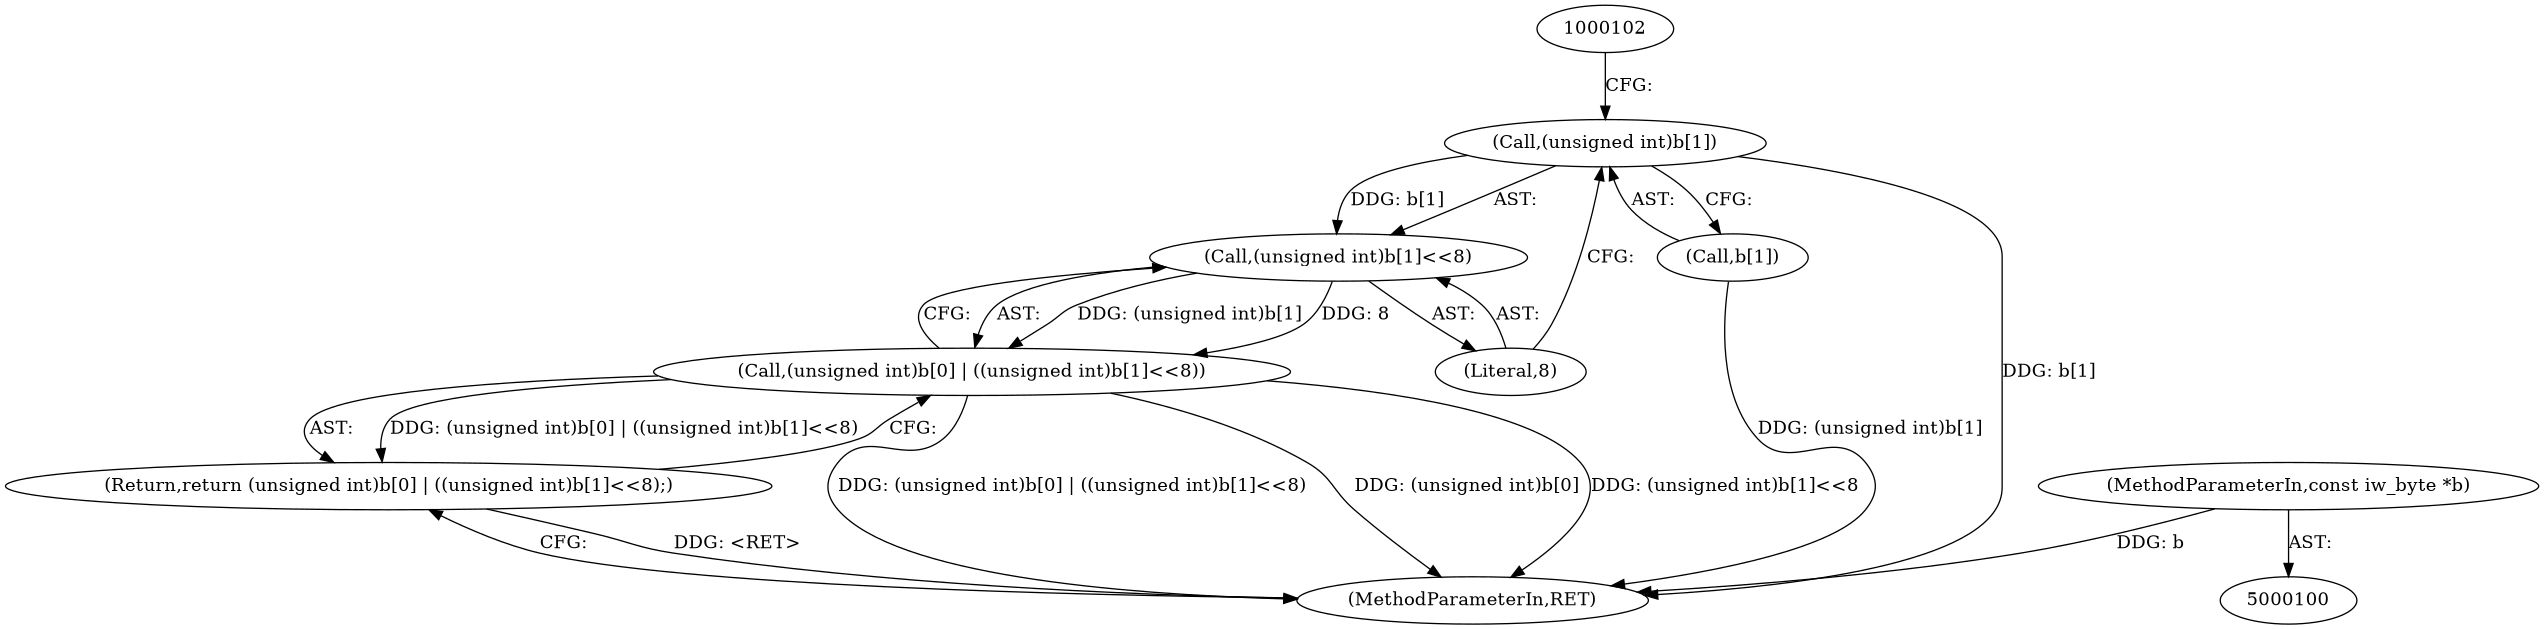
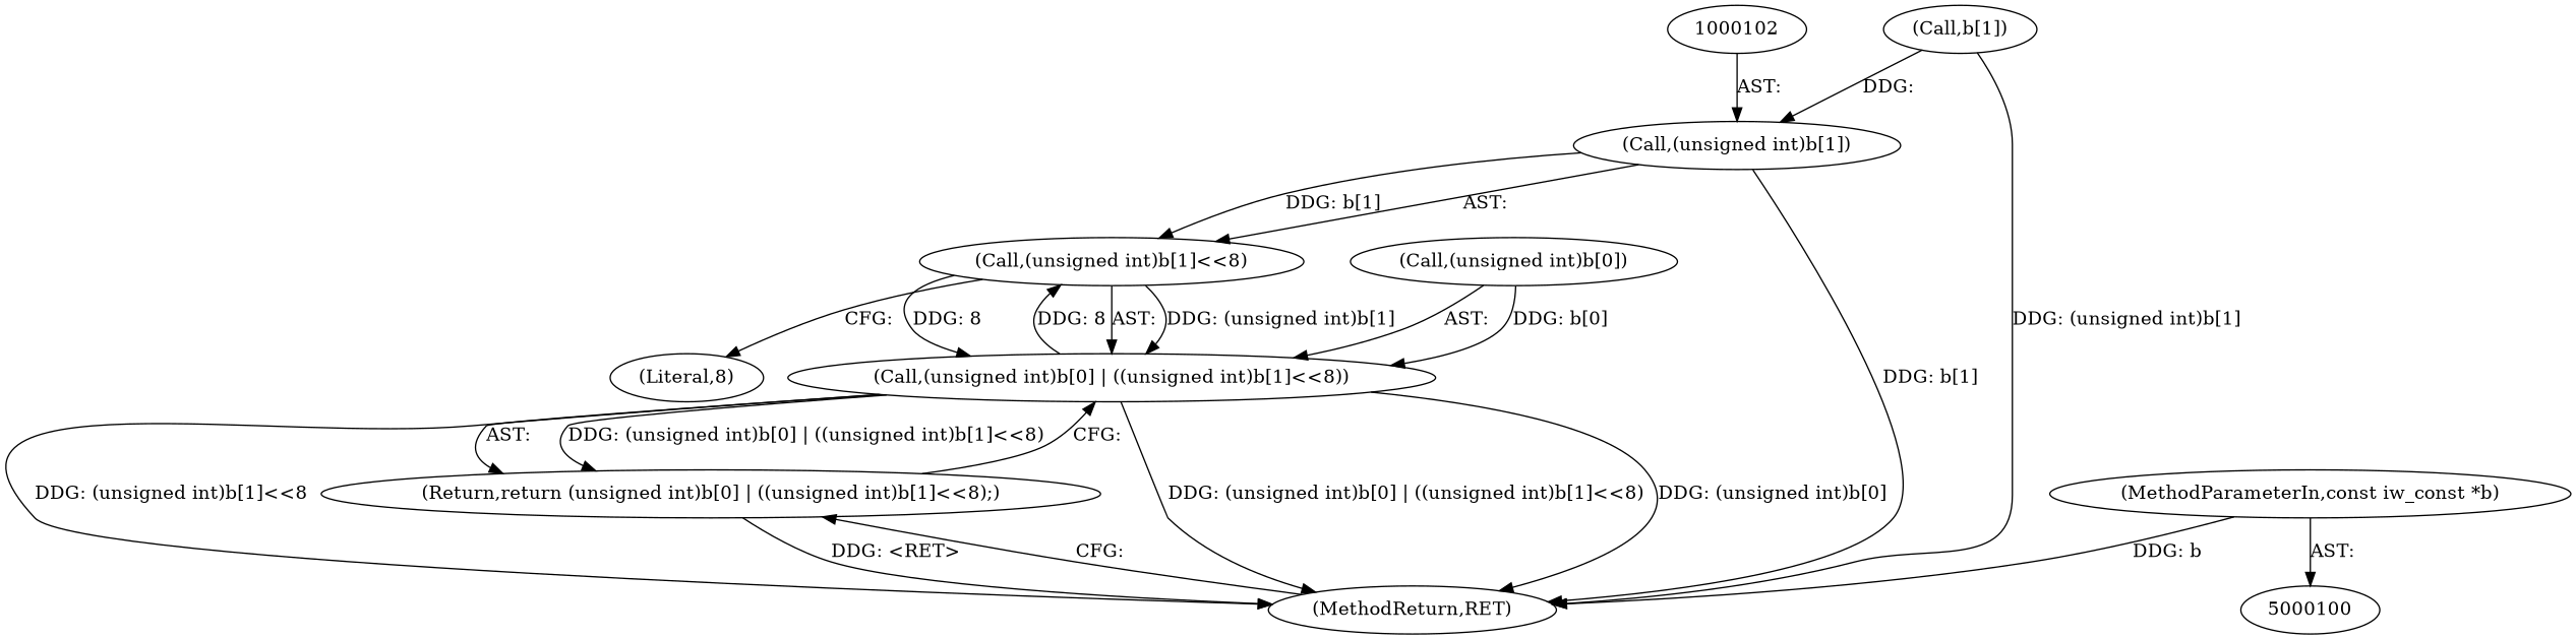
  digraph {
    n1 [label="(Call,(unsigned int)b[1])"]
    n2 [label="(Call,(unsigned int)b[1]<<8)"]
-   n3 [label="(MethodParameterIn,RET)"]
+   n3 [label="(MethodReturn,RET)"]
    n4 [label="(Call,b[1])"]
    n5 [label="(Call,(unsigned int)b[0] | ((unsigned int)b[1]<<8))"]
    n6 [label="(Literal,8)"]
    n7 [label="(Return,return (unsigned int)b[0] | ((unsigned int)b[1]<<8);)"]
-   n8 [label="(MethodParameterIn,const iw_byte *b)"]
+   n8 [label="(MethodParameterIn,const iw_const *b)"]
    n9 [label=5000100]
+   n10 [label="(Call,(unsigned int)b[0])"]
    n11 [label=1000102]
    n1 -> n2 [label="AST: "]
    n1 -> n2 [label="DDG: b[1]"]
    n1 -> n3 [label="DDG: b[1]"]
-   n1 -> n4 [label="CFG: "]
    n2 -> n5 [label="AST: "]
    n2 -> n5 [label="DDG: (unsigned int)b[1]"]
    n2 -> n5 [label="DDG: 8"]
-   n2 -> n6 [label="AST: "]
+   n2 -> n6 [label="CFG: "]
    n3 -> n7 [label="CFG: "]
-   n4 -> n1 [label="AST: "]
+   n4 -> n1 [label="DDG: "]
    n4 -> n3 [label="DDG: (unsigned int)b[1]"]
-   n5 -> n2 [label="CFG: "]
+   n5 -> n2 [label="DDG: 8"]
    n5 -> n3 [label="DDG: (unsigned int)b[0] | ((unsigned int)b[1]<<8)"]
    n5 -> n3 [label="DDG: (unsigned int)b[0]"]
    n5 -> n3 [label="DDG: (unsigned int)b[1]<<8"]
    n5 -> n7 [label="AST: "]
    n5 -> n7 [label="DDG: (unsigned int)b[0] | ((unsigned int)b[1]<<8)"]
-   n6 -> n1 [label="CFG: "]
-   n6 -> n2 [label="AST: "]
    n7 -> n3 [label="DDG: <RET>"]
    n7 -> n5 [label="CFG: "]
    n8 -> n3 [label="DDG: b"]
    n8 -> n9 [label="AST: "]
-   n11 -> n1 [label="CFG: "]
+   n10 -> n5 [label="AST: "]
+   n10 -> n5 [label="DDG: b[0]"]
+   n11 -> n1 [label="AST: "]
  }
